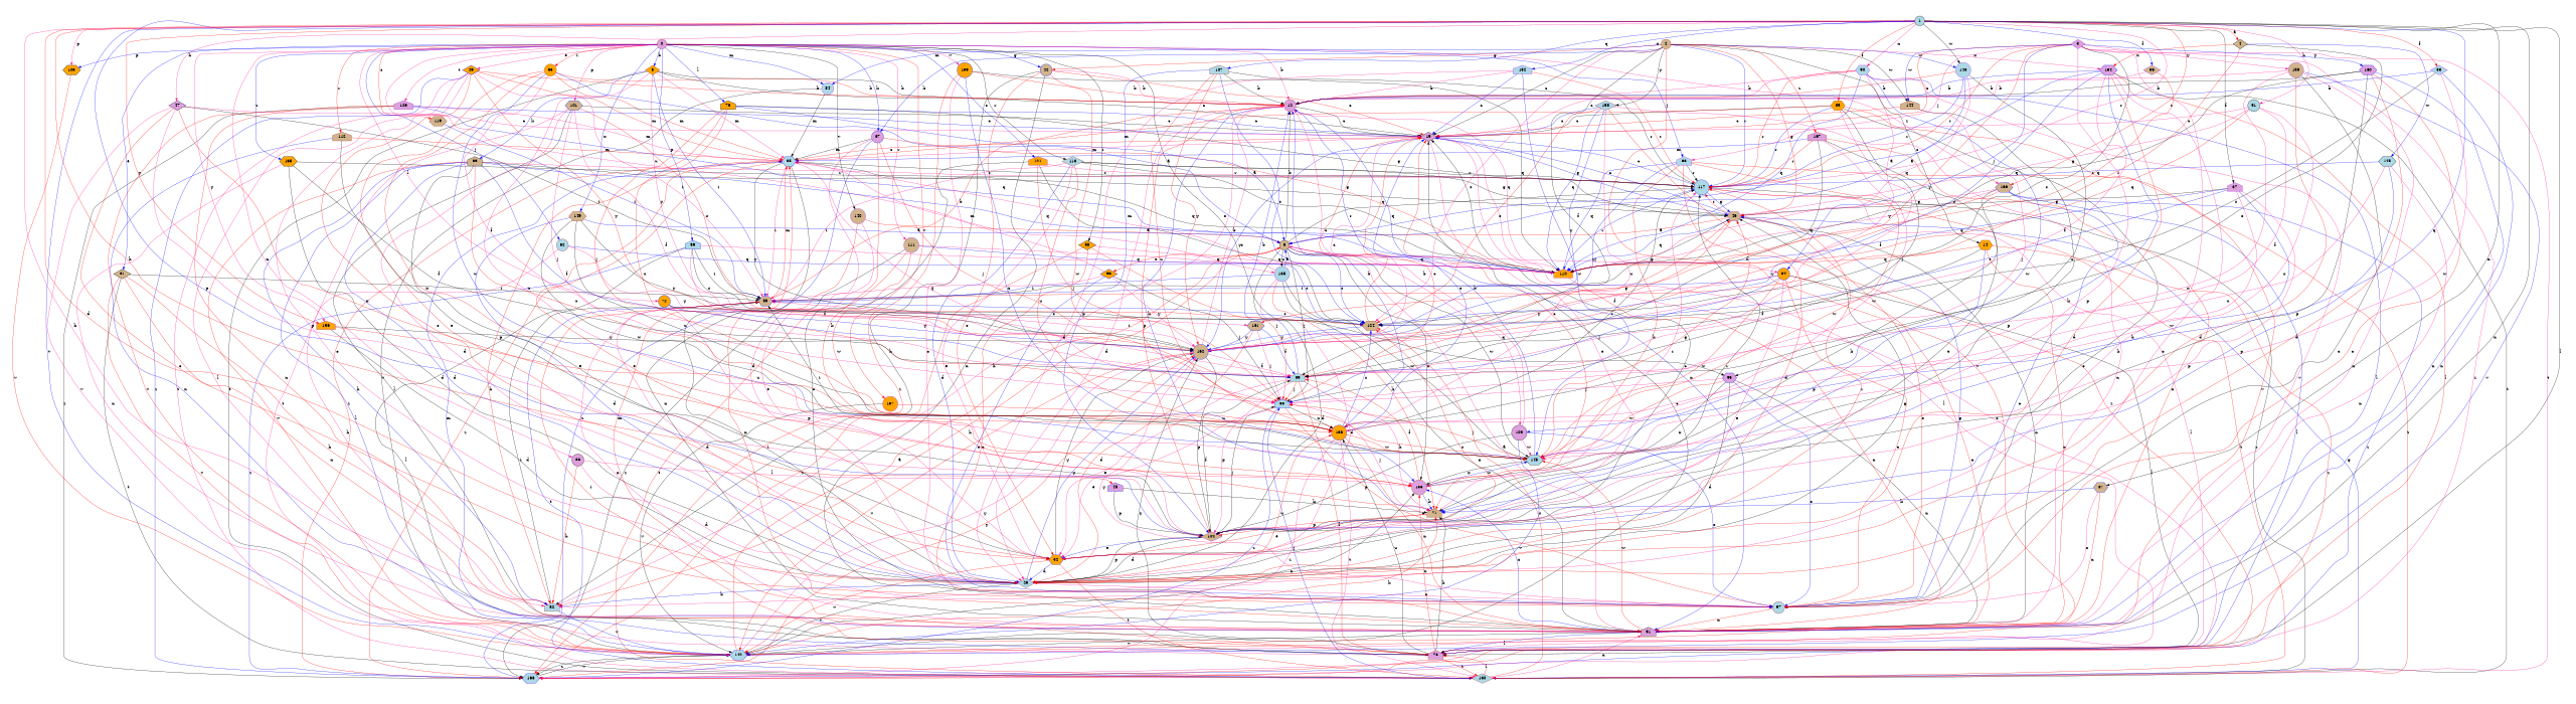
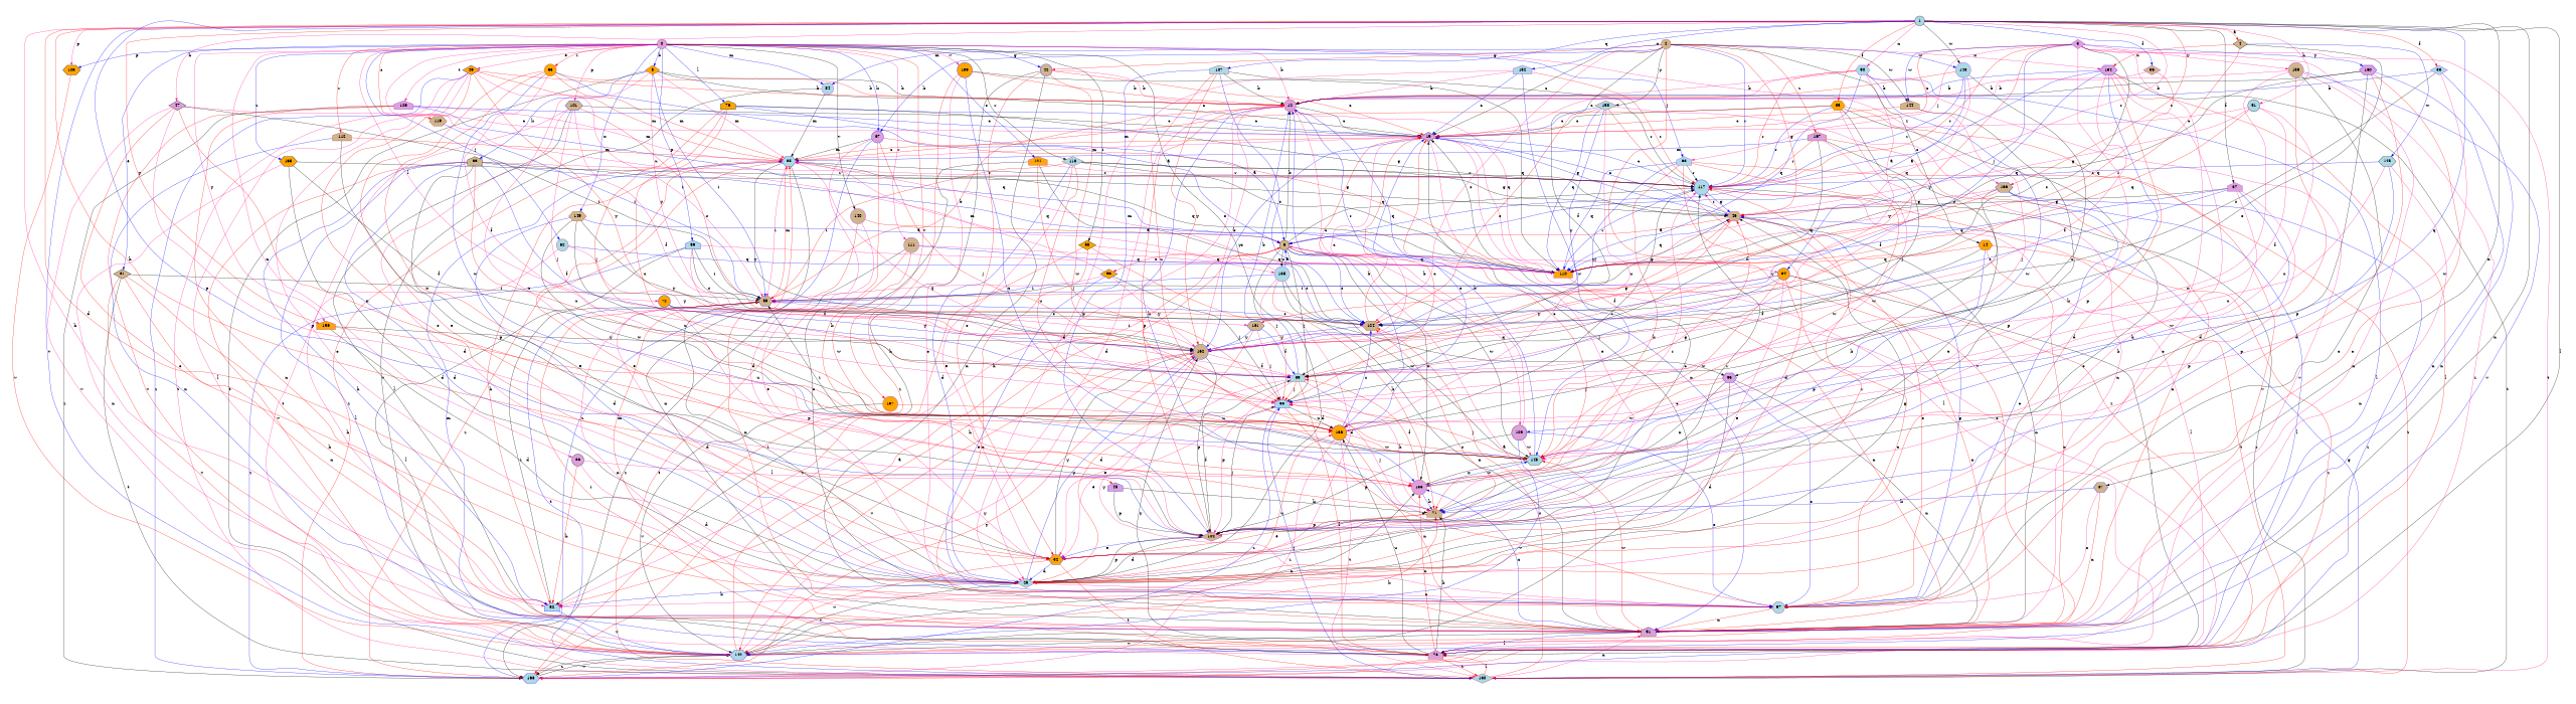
  strict digraph {
    node [color=brown fillcolor=lightblue shape=circle style=filled]
    edge [color=red]
    0 [fillcolor=plum]
    8 [fillcolor=orange shape=diamond]
    12 [fillcolor=plum]
    29 [color=blue fillcolor=orange shape=diamond]
    31 [color=black fillcolor=tan shape=diamond]
    42 [color=blue fillcolor=tan]
    55 [fillcolor=orange]
    58 [color=black fillcolor=orange shape=diamond]
    62
    63 [color=purple shape=house]
    67 [color=blue fillcolor=plum]
    72 [color=blue fillcolor=orange]
    76 [color=black fillcolor=orange shape=house]
    84 [color=purple]
    86 [color=black fillcolor=plum]
    95 [color=blue fillcolor=plum shape=hexagon]
    99 [color=blue shape=house]
    101 [color=blue fillcolor=tan shape=hexagon]
    103 [color=black fillcolor=orange shape=hexagon]
    111 [color=purple fillcolor=tan]
    112 [fillcolor=tan shape=house]
    113 [shape=diamond]
    119 [fillcolor=tan shape=hexagon]
    121 [color=purple fillcolor=orange shape=house]
    126 [color=purple fillcolor=plum shape=house]
    135 [color=purple]
    137 [color=purple fillcolor=orange]
    139 [color=blue fillcolor=orange]
    140 [color=purple fillcolor=tan]
    149 [fillcolor=tan shape=hexagon]
    156 [color=purple fillcolor=orange shape=house]
    165 [color=black fillcolor=orange shape=hexagon]
    166 [color=blue fillcolor=tan shape=hexagon]
    19 [color=black fillcolor=plum shape=diamond]
    130 [shape=diamond]
    161 [color=blue fillcolor=tan shape=hexagon]
    59 [color=blue fillcolor=tan shape=hexagon]
    155 [fillcolor=plum]
    69 [color=black fillcolor=tan shape=house]
    85 [color=blue shape=hexagon]
    25 [shape=diamond]
-   52 [shape=house]
+   52 [color=blue shape=house]
    91 [color=black fillcolor=plum shape=house]
    104 [color=purple fillcolor=tan shape=diamond]
    110 [color=purple fillcolor=orange shape=house]
    71 [fillcolor=tan shape=house]
    78 [fillcolor=plum shape=house]
    168 [color=blue shape=hexagon]
    32 [color=blue fillcolor=orange shape=hexagon]
    162 [color=blue fillcolor=tan]
    97
    142 [color=blue shape=hexagon]
    148 [color=black shape=hexagon]
    39 [shape=house]
    6 [color=black fillcolor=tan]
    65 [color=blue shape=house]
    117 [color=blue]
    124 [fillcolor=tan shape=hexagon]
    46 [color=purple fillcolor=tan shape=hexagon]
    136 [color=blue fillcolor=orange]
    1 [color=black]
    4 [color=black fillcolor=tan shape=diamond]
    33 [color=purple shape=diamond]
    35 [fillcolor=orange shape=hexagon]
    36 [color=purple fillcolor=tan shape=diamond]
    37 [color=purple fillcolor=plum shape=house]
    47 [color=black fillcolor=plum shape=diamond]
    48 [color=blue fillcolor=plum shape=house]
    51 [color=black]
    87 [color=blue fillcolor=tan shape=hexagon]
    90 [color=purple shape=hexagon]
    107 [shape=house]
    109 [color=black fillcolor=plum]
    143 [color=purple]
    152 [color=purple shape=house]
    154 [color=blue fillcolor=plum shape=hexagon]
    145 [color=black shape=hexagon]
    2 [fillcolor=tan]
    14 [fillcolor=orange shape=hexagon]
    144 [fillcolor=tan shape=house]
    158 [shape=diamond]
    167 [fillcolor=plum shape=house]
    3 [color=purple fillcolor=plum shape=diamond]
    64 [color=blue fillcolor=orange]
    159 [color=purple fillcolor=tan]
    160 [color=blue fillcolor=plum shape=hexagon]
    96 [color=blue fillcolor=orange shape=diamond]
    0 -> 8 [color=blue label=b]
    0 -> 12 [color=deeppink label=b]
    0 -> 29 [color=deeppink label=e]
    0 -> 31 [color=blue label=e]
    0 -> 42 [color=blue label=g]
    0 -> 55 [label=i]
    0 -> 58 [color=black label=i]
    0 -> 62 [color=blue label=j]
    0 -> 63 [color=blue label=j]
    0 -> 67 [color=blue label=k]
    0 -> 72 [color=deeppink label=l]
    0 -> 76 [color=blue label=l]
    0 -> 84 [color=blue label=m]
    0 -> 86 [color=deeppink label=n]
    0 -> 95 [color=black label=o]
    0 -> 99 [color=blue label=p]
    0 -> 101 [color=deeppink label=p]
    0 -> 103 [color=blue label=p]
    0 -> 111 [color=deeppink label=r]
    0 -> 112 [label=r]
    0 -> 113 [color=black label=r]
    0 -> 119 [label=s]
    0 -> 121 [color=blue label=s]
    0 -> 126 [color=deeppink label=t]
    0 -> 135 [color=deeppink label=u]
    0 -> 137 [label=v]
    0 -> 139 [color=deeppink label=v]
    0 -> 140 [color=black label=v]
    0 -> 149 [color=blue label=x]
    0 -> 156 [color=deeppink label=y]
    0 -> 165 [color=blue label=z]
    0 -> 166 [color=deeppink label=z]
    8 -> 12 [color=black label=b]
    8 -> 19 [color=black label=c]
    8 -> 130 [color=black label=t]
    8 -> 161 [color=deeppink label=y]
    8 -> 59 [color=blue label=i]
    8 -> 155 [color=deeppink label=x]
    8 -> 69 [color=blue label=k]
    8 -> 85 [color=deeppink label=m]
    12 -> 19 [color=black label=c]
    12 -> 25 [color=deeppink label=d]
    12 -> 52 [color=deeppink label=h]
    12 -> 91 [color=blue label=n]
    12 -> 104 [label=p]
    12 -> 110 [color=deeppink label=q]
    12 -> 71 [color=blue label=k]
    29 -> 12 [label=b]
    29 -> 130 [color=deeppink label=t]
    29 -> 59 [color=deeppink label=i]
    29 -> 85 [label=m]
    29 -> 78 [color=deeppink label=l]
    29 -> 168 [color=blue label=z]
    29 -> 32 [label=e]
    29 -> 162 [label=y]
    29 -> 97 [color=deeppink label=o]
    31 -> 130 [color=black label=t]
    31 -> 59 [color=black label=i]
    31 -> 52 [label=h]
    31 -> 91 [label=n]
    31 -> 142 [label=v]
    42 -> 12 [color=deeppink label=b]
    42 -> 19 [label=c]
    42 -> 52 [color=black label=h]
    42 -> 91 [color=black label=n]
    42 -> 32 [label=e]
    42 -> 148 [label=w]
    55 -> 12 [label=b]
    55 -> 155 [label=x]
    55 -> 85 [label=m]
    55 -> 32 [label=e]
    55 -> 148 [color=blue label=w]
    55 -> 39 [color=deeppink label=f]
    55 -> 6 [color=blue label=a]
    58 -> 91 [label=n]
    58 -> 110 [color=deeppink label=q]
    58 -> 168 [label=z]
    58 -> 65 [label=j]
    62 -> 52 [color=deeppink label=h]
    62 -> 110 [color=blue label=q]
    62 -> 162 [color=deeppink label=y]
    63 -> 130 [label=t]
    63 -> 25 [label=d]
    63 -> 110 [color=blue label=q]
    63 -> 71 [label=k]
    63 -> 162 [color=blue label=y]
    63 -> 148 [label=w]
    63 -> 117 [color=black label=r]
    67 -> 85 [color=black label=m]
    67 -> 25 [color=deeppink label=d]
    67 -> 110 [label=q]
    67 -> 71 [label=k]
    67 -> 168 [color=blue label=z]
    67 -> 65 [label=j]
    72 -> 104 [color=deeppink label=p]
    72 -> 162 [color=blue label=y]
    72 -> 124 [color=black label=s]
    76 -> 19 [color=blue label=c]
    76 -> 168 [label=z]
    76 -> 6 [color=blue label=a]
    76 -> 65 [label=j]
    76 -> 46 [color=black label=g]
    76 -> 136 [label=u]
    84 -> 85 [color=black label=m]
    84 -> 142 [color=black label=v]
    86 -> 155 [color=deeppink label=l]
    86 -> 25 [color=deeppink label=d]
    86 -> 52 [label=h]
    95 -> 155 [color=black label=x]
    95 -> 25 [color=black label=d]
    95 -> 91 [color=black label=n]
    95 -> 97 [color=blue label=o]
    95 -> 148 [label=w]
    95 -> 65 [color=deeppink label=j]
    99 -> 59 [color=black label=i]
    99 -> 110 [color=deeppink label=q]
    99 -> 78 [color=black label=l]
    99 -> 168 [color=blue label=z]
    99 -> 39 [color=deeppink label=f]
    99 -> 124 [color=black label=s]
    101 -> 19 [color=black label=c]
    101 -> 130 [color=deeppink label=t]
    101 -> 25 [color=deeppink label=d]
    101 -> 78 [color=black label=l]
    101 -> 39 [color=deeppink label=f]
    101 -> 65 [color=deeppink label=j]
    101 -> 124 [label=s]
    103 -> 142 [label=v]
    111 -> 130 [label=t]
    111 -> 110 [color=deeppink label=q]
    111 -> 168 [color=black label=z]
    111 -> 148 [label=w]
    111 -> 124 [color=blue label=s]
    112 -> 85 [label=m]
    112 -> 91 [color=blue label=n]
    112 -> 104 [color=black label=p]
-   113 -> 59 [color=deeppink label=i]
+   113 -> 59 [label=i]
    113 -> 25 [color=blue label=d]
    113 -> 110 [color=black label=q]
    113 -> 32 [color=deeppink label=e]
    113 -> 117 [color=black label=r]
    113 -> 46 [color=black label=g]
    113 -> 136 [label=u]
    119 -> 59 [color=blue label=i]
    121 -> 97 [color=black label=o]
    121 -> 65 [label=j]
    121 -> 117 [color=deeppink label=r]
    121 -> 124 [color=black label=s]
    126 -> 19 [color=blue label=c]
    126 -> 85 [color=deeppink label=m]
    126 -> 91 [label=n]
    126 -> 110 [color=blue label=q]
    126 -> 168 [color=black label=z]
    126 -> 142 [label=v]
    135 -> 59 [color=blue label=i]
    135 -> 85 [color=deeppink label=m]
    135 -> 25 [color=deeppink label=d]
    135 -> 91 [color=black label=n]
    135 -> 71 [label=k]
    135 -> 148 [color=black label=w]
    135 -> 6 [color=blue label=a]
    137 -> 142 [color=black label=v]
    137 -> 136 [label=u]
    139 -> 12 [label=b]
    139 -> 155 [color=blue label=x]
    139 -> 168 [label=z]
    139 -> 97 [color=deeppink label=o]
    139 -> 117 [color=black label=r]
    140 -> 91 [label=n]
    140 -> 32 [color=deeppink label=e]
    140 -> 6 [label=a]
    149 -> 25 [color=blue label=d]
    149 -> 162 [color=black label=y]
    149 -> 148 [color=black label=w]
    149 -> 6 [color=blue label=a]
    149 -> 136 [color=black label=u]
    156 -> 25 [color=black label=d]
    156 -> 162 [color=black label=y]
    156 -> 136 [label=u]
    165 -> 25 [color=black label=d]
    165 -> 91 [color=deeppink label=n]
    165 -> 39 [color=black label=f]
    165 -> 117 [color=black label=r]
    166 -> 110 [color=deeppink label=q]
    166 -> 71 [color=black label=k]
    166 -> 78 [color=blue label=l]
    166 -> 168 [color=blue label=z]
    166 -> 162 [label=y]
    166 -> 97 [color=blue label=o]
    166 -> 46 [color=deeppink label=g]
    19 -> 85 [color=deeppink label=m]
    19 -> 78 [color=deeppink label=l]
    19 -> 32 [color=deeppink label=e]
    19 -> 162 [color=blue label=y]
    19 -> 46 [color=blue label=g]
    130 -> 91 [color=deeppink label=n]
    130 -> 78 [label=l]
    130 -> 65 [color=blue label=j]
    130 -> 117 [color=black label=r]
    130 -> 124 [label=s]
    130 -> 46 [color=blue label=g]
    161 -> 25 [label=d]
    161 -> 162 [color=blue label=y]
    161 -> 39 [color=blue label=f]
    161 -> 65 [color=deeppink label=j]
    59 -> 12 [label=b]
    59 -> 130 [color=blue label=t]
    59 -> 85 [label=m]
    59 -> 25 [color=deeppink label=d]
    59 -> 91 [color=deeppink label=n]
    59 -> 124 [color=blue label=s]
    59 -> 46 [color=black label=g]
    155 -> 19 [label=c]
    155 -> 71 [color=blue label=k]
    155 -> 148 [color=blue label=w]
    155 -> 39 [label=f]
    69 -> 25 [color=blue label=d]
    69 -> 52 [color=blue label=h]
    69 -> 110 [color=blue label=q]
    69 -> 78 [color=blue label=l]
    69 -> 32 [color=black label=e]
    69 -> 142 [label=v]
    69 -> 39 [color=blue label=f]
    69 -> 117 [color=deeppink label=r]
    69 -> 46 [color=black label=g]
    69 -> 136 [label=u]
    85 -> 19 [label=c]
    85 -> 59 [color=deeppink label=i]
    85 -> 52 [label=h]
    85 -> 91 [color=black label=n]
    85 -> 110 [color=black label=q]
    85 -> 168 [label=z]
    85 -> 32 [label=e]
    85 -> 162 [color=black label=y]
    85 -> 65 [color=deeppink label=j]
    85 -> 117 [color=black label=r]
    25 -> 19 [color=black label=c]
    25 -> 59 [color=black label=i]
    25 -> 52 [color=blue label=h]
    25 -> 104 [color=black label=p]
    25 -> 162 [color=blue label=y]
    25 -> 97 [color=deeppink label=o]
    25 -> 142 [color=black label=v]
    25 -> 117 [label=r]
    25 -> 46 [color=black label=g]
    25 -> 136 [label=u]
    52 -> 59 [color=black label=i]
    52 -> 142 [color=blue label=v]
    91 -> 155 [color=blue label=x]
    91 -> 78 [color=blue label=l]
    91 -> 142 [color=black label=v]
    91 -> 148 [label=w]
    91 -> 6 [color=deeppink label=a]
    104 -> 25 [color=black label=d]
    104 -> 32 [color=blue label=e]
    104 -> 39 [color=black label=f]
    104 -> 65 [color=black label=j]
    104 -> 117 [color=black label=r]
    110 -> 91 [label=n]
    110 -> 117 [color=blue label=r]
    71 -> 104 [label=p]
    71 -> 32 [label=e]
    71 -> 65 [color=deeppink label=j]
    71 -> 117 [color=deeppink label=r]
    78 -> 130 [label=t]
    78 -> 59 [label=i]
    78 -> 155 [label=x]
    78 -> 85 [label=m]
    78 -> 71 [color=black label=k]
    78 -> 162 [color=black label=y]
    78 -> 136 [color=black label=u]
    168 -> 19 [color=deeppink label=c]
    168 -> 162 [label=y]
    168 -> 142 [color=black label=v]
    32 -> 130 [label=t]
    32 -> 25 [color=blue label=d]
    32 -> 162 [color=black label=y]
    32 -> 142 [label=v]
    32 -> 124 [label=s]
    162 -> 12 [color=deeppink label=b]
    162 -> 19 [color=deeppink label=c]
    162 -> 59 [color=deeppink label=i]
    162 -> 104 [color=black label=p]
    162 -> 142 [label=v]
    162 -> 39 [color=deeppink label=f]
    162 -> 46 [label=g]
    97 -> 91 [label=n]
    97 -> 162 [color=deeppink label=y]
    97 -> 46 [color=blue label=g]
    142 -> 19 [color=black label=c]
    142 -> 155 [color=black label=x]
    142 -> 85 [color=blue label=m]
    142 -> 71 [label=k]
    142 -> 168 [color=black label=z]
    142 -> 162 [color=deeppink label=y]
    142 -> 6 [label=a]
    148 -> 12 [color=blue label=b]
    148 -> 59 [color=black label=i]
    148 -> 155 [color=black label=x]
    148 -> 65 [label=j]
    148 -> 46 [label=g]
    39 -> 12 [color=blue label=b]
    39 -> 104 [color=deeppink label=p]
    39 -> 71 [color=deeppink label=k]
    39 -> 78 [label=l]
    39 -> 32 [color=deeppink label=e]
    39 -> 65 [label=j]
    6 -> 12 [color=black label=b]
    6 -> 135 [color=black label=u]
    6 -> 155 [color=black label=x]
    6 -> 25 [color=black label=d]
    6 -> 52 [label=h]
    6 -> 110 [color=deeppink label=q]
    6 -> 148 [color=black label=w]
    6 -> 65 [color=black label=j]
    6 -> 117 [color=black label=r]
    6 -> 124 [color=blue label=s]
    6 -> 109 [color=deeppink label=q]
    6 -> 64 [color=deeppink label=j]
    6 -> 96 [label=o]
    65 -> 19 [label=c]
    65 -> 168 [color=blue label=z]
    65 -> 32 [color=deeppink label=e]
    65 -> 97 [label=o]
    65 -> 136 [color=black label=u]
    117 -> 19 [color=blue label=c]
    117 -> 130 [label=t]
    117 -> 78 [color=deeppink label=l]
    117 -> 46 [color=blue label=g]
    124 -> 19 [label=c]
    124 -> 162 [color=blue label=y]
    46 -> 19 [color=blue label=c]
    46 -> 91 [color=black label=n]
    46 -> 110 [color=blue label=q]
    46 -> 97 [label=o]
    46 -> 39 [label=f]
    46 -> 6 [label=a]
    46 -> 117 [label=r]
    136 -> 12 [color=blue label=b]
    136 -> 19 [color=blue label=c]
    136 -> 130 [color=deeppink label=t]
    136 -> 91 [label=n]
    136 -> 168 [color=deeppink label=z]
    136 -> 148 [label=w]
    136 -> 117 [color=black label=r]
    136 -> 124 [color=blue label=s]
    1 -> 103 [color=deeppink label=p]
    1 -> 156 [label=y]
    1 -> 166 [label=z]
    1 -> 25 [label=d]
    1 -> 52 [color=deeppink label=h]
    1 -> 91 [color=black label=n]
    1 -> 104 [color=blue label=p]
    1 -> 78 [color=black label=l]
    1 -> 142 [color=blue label=v]
    1 -> 117 [color=deeppink label=r]
    1 -> 4 [label=a]
    1 -> 33 [label=f]
    1 -> 35 [label=f]
    1 -> 36 [color=blue label=f]
    1 -> 37 [color=black label=f]
    1 -> 47 [color=deeppink label=h]
    1 -> 48 [label=h]
    1 -> 51 [color=deeppink label=h]
    1 -> 87 [color=black label=n]
    1 -> 90 [color=deeppink label=n]
    1 -> 107 [color=blue label=q]
    1 -> 109 [color=blue label=q]
    1 -> 143 [color=black label=w]
    1 -> 152 [color=blue label=x]
    4 -> 95 [color=black label=o]
    4 -> 59 [label=i]
    4 -> 154 [label=x]
    4 -> 145 [color=blue label=w]
    33 -> 12 [color=blue label=b]
    33 -> 91 [color=blue label=n]
    33 -> 148 [color=deeppink label=w]
    33 -> 124 [color=black label=s]
    35 -> 19 [color=black label=c]
    35 -> 85 [label=m]
    35 -> 97 [color=black label=o]
    35 -> 142 [label=v]
    35 -> 39 [color=deeppink label=f]
    35 -> 65 [color=black label=j]
    35 -> 117 [color=blue label=r]
    36 -> 12 [color=deeppink label=b]
    36 -> 110 [label=q]
    37 -> 104 [color=deeppink label=p]
    37 -> 110 [color=blue label=q]
    37 -> 71 [color=blue label=k]
    37 -> 148 [color=deeppink label=w]
    37 -> 124 [color=blue label=s]
    37 -> 46 [color=black label=g]
    47 -> 19 [color=deeppink label=c]
    47 -> 59 [color=black label=i]
    47 -> 155 [label=x]
    47 -> 104 [color=deeppink label=p]
    47 -> 97 [label=o]
    47 -> 142 [color=deeppink label=v]
    48 -> 104 [color=black label=p]
    48 -> 71 [color=black label=k]
    51 -> 19 [color=deeppink label=c]
    51 -> 110 [label=q]
    51 -> 39 [color=deeppink label=f]
    51 -> 46 [color=deeppink label=g]
    51 -> 136 [color=deeppink label=u]
    87 -> 91 [label=n]
    87 -> 71 [color=blue label=k]
    87 -> 97 [color=deeppink label=o]
    90 -> 12 [color=deeppink label=b]
    90 -> 19 [color=deeppink label=c]
    90 -> 110 [color=blue label=q]
    90 -> 78 [color=blue label=l]
    90 -> 162 [color=deeppink label=y]
    90 -> 142 [color=deeppink label=v]
    90 -> 148 [color=blue label=w]
    90 -> 117 [label=r]
    107 -> 12 [color=black label=b]
    107 -> 104 [color=blue label=p]
    107 -> 110 [color=black label=q]
    107 -> 162 [label=y]
    107 -> 124 [color=blue label=s]
    107 -> 136 [label=u]
    109 -> 12 [color=deeppink label=b]
    109 -> 104 [color=black label=p]
    109 -> 97 [color=blue label=o]
    109 -> 142 [color=blue label=v]
    109 -> 148 [color=deeppink label=w]
    143 -> 12 [label=b]
    143 -> 110 [color=deeppink label=q]
    143 -> 6 [color=blue label=a]
    143 -> 117 [color=blue label=r]
    143 -> 136 [color=black label=u]
    152 -> 12 [color=deeppink label=b]
    152 -> 19 [color=blue label=c]
    152 -> 25 [color=deeppink label=d]
    152 -> 148 [color=blue label=w]
    152 -> 117 [label=r]
    154 -> 12 [color=blue label=b]
    154 -> 130 [color=black label=t]
    154 -> 25 [label=d]
    154 -> 71 [color=blue label=k]
    154 -> 78 [label=l]
    154 -> 97 [color=deeppink label=o]
    154 -> 39 [color=deeppink label=f]
    154 -> 6 [color=blue label=a]
    154 -> 124 [color=blue label=s]
    145 -> 91 [color=deeppink label=n]
    145 -> 104 [color=blue label=p]
    145 -> 117 [color=blue label=r]
    145 -> 136 [color=deeppink label=u]
    2 -> 42 [label=g]
    2 -> 67 [color=blue label=k]
    2 -> 84 [color=blue label=m]
    2 -> 19 [color=black label=c]
    2 -> 142 [label=v]
    2 -> 39 [color=black label=f]
    2 -> 117 [color=blue label=r]
    2 -> 124 [color=deeppink label=s]
    2 -> 46 [label=g]
    2 -> 143 [color=blue label=w]
    2 -> 154 [color=deeppink label=x]
    2 -> 14 [color=black label=c]
    2 -> 144 [color=black label=w]
    2 -> 158 [color=black label=y]
    2 -> 167 [label=z]
    14 -> 91 [label=n]
    14 -> 104 [color=blue label=p]
    14 -> 110 [label=q]
    14 -> 168 [label=z]
    14 -> 39 [color=black label=f]
    144 -> 19 [label=c]
    144 -> 104 [color=black label=p]
    144 -> 65 [color=deeppink label=j]
    158 -> 19 [color=blue label=c]
    158 -> 91 [color=deeppink label=n]
    158 -> 110 [color=blue label=q]
    158 -> 168 [label=z]
    158 -> 162 [color=blue label=y]
    158 -> 124 [label=s]
    158 -> 136 [color=deeppink label=u]
    167 -> 85 [color=blue label=m]
    167 -> 91 [label=n]
    167 -> 32 [color=black label=e]
    167 -> 148 [color=deeppink label=w]
    167 -> 39 [color=black label=f]
    167 -> 117 [label=r]
    3 -> 63 [color=deeppink label=j]
    3 -> 19 [label=c]
    3 -> 130 [color=deeppink label=t]
    3 -> 161 [label=y]
    3 -> 52 [color=deeppink label=h]
    3 -> 104 [color=deeppink label=p]
    3 -> 168 [color=deeppink label=z]
    3 -> 117 [label=r]
    3 -> 124 [color=black label=s]
    3 -> 144 [color=blue label=w]
    3 -> 64 [color=blue label=j]
    3 -> 159 [color=deeppink label=y]
    3 -> 160 [color=blue label=y]
    64 -> 59 [color=blue label=i]
    64 -> 91 [label=n]
    64 -> 78 [color=black label=l]
    64 -> 32 [color=deeppink label=e]
    64 -> 162 [color=deeppink label=y]
    64 -> 97 [label=o]
    64 -> 148 [label=w]
    64 -> 65 [color=blue label=j]
    159 -> 12 [color=deeppink label=b]
    159 -> 155 [color=deeppink label=x]
    159 -> 25 [label=d]
    159 -> 91 [color=deeppink label=n]
    159 -> 97 [color=black label=o]
    159 -> 142 [color=blue label=v]
    160 -> 12 [color=black label=b]
    160 -> 25 [label=d]
    160 -> 91 [color=blue label=n]
    160 -> 104 [color=black label=p]
    160 -> 110 [color=black label=q]
    160 -> 97 [label=o]
    96 -> 59 [color=deeppink label=i]
    96 -> 85 [color=deeppink label=m]
    96 -> 162 [color=deeppink label=y]
    96 -> 97 [color=blue label=o]
    96 -> 65 [color=black label=j]
  }
